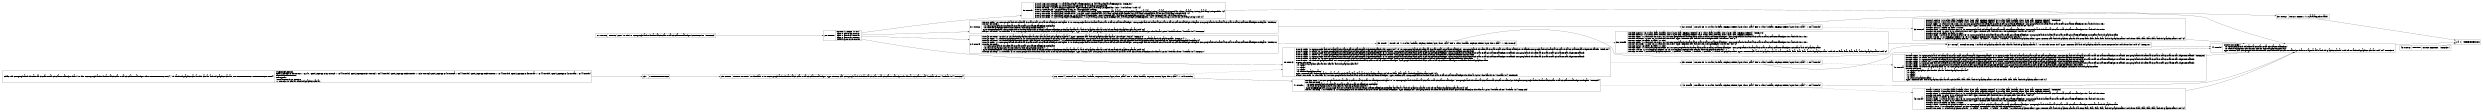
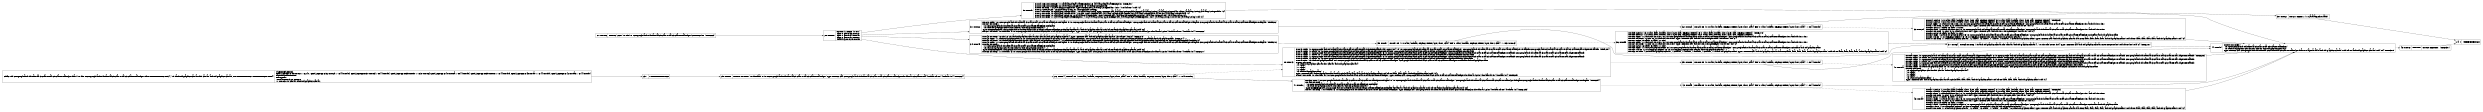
  digraph {
    rankdir=LR
    node [shape=record]
    n1 [label="{23\:\ ?|MTH_ENTER_BLOCK\l}"]
    n2 [label="{25\:\ 0x0000|0x0000: INVOKE  (r0 I:boolean) = (r8 I:com.google.android.material.circularreveal.CircularRevealHelper) type: DIRECT call: com.google.android.material.circularreveal.CircularRevealHelper.shouldDrawCircularReveal():boolean A[MD:():boolean (m)] (LINE:264)\l}"]
    n3 [label="{26\:\ 0x0004|0x0004: IF  (r0 I:??[int, boolean, OBJECT, ARRAY, byte, short, char]) == (0 ??[int, boolean, OBJECT, ARRAY, byte, short, char])  \-\> B:41:0x009c \l}"]
    n4 [label="{41\:\ 0x009c|0x009c: IGET  (r0 I:com.google.android.material.circularreveal.CircularRevealHelper$Delegate) = (r8 I:com.google.android.material.circularreveal.CircularRevealHelper) com.google.android.material.circularreveal.CircularRevealHelper.delegate com.google.android.material.circularreveal.CircularRevealHelper$Delegate  (LINE:294)\l0x049e: INVOKE  \l  (r0 I:com.google.android.material.circularreveal.CircularRevealHelper$Delegate)\l  (r9 I:android.graphics.Canvas A[D('canvas' android.graphics.Canvas)])\l type: INTERFACE call: com.google.android.material.circularreveal.CircularRevealHelper.Delegate.actualDraw(android.graphics.Canvas):void A[MD:(android.graphics.Canvas):void (m)]\l0x00a1: INVOKE  (r0 I:boolean) = (r8 I:com.google.android.material.circularreveal.CircularRevealHelper) type: DIRECT call: com.google.android.material.circularreveal.CircularRevealHelper.shouldDrawScrim():boolean A[MD:():boolean (m)] (LINE:295)\l}"]
    n5 [label="{38\:\ 0x0073|0x0073: IGET  (r0 I:com.google.android.material.circularreveal.CircularRevealWidget$RevealInfo A[D('count' int)]) = (r8 I:com.google.android.material.circularreveal.CircularRevealHelper) com.google.android.material.circularreveal.CircularRevealHelper.revealInfo com.google.android.material.circularreveal.CircularRevealWidget$RevealInfo  (LINE:284)\l0x0075: IGET  (r0 I:float) = (r0 I:com.google.android.material.circularreveal.CircularRevealWidget$RevealInfo) com.google.android.material.circularreveal.CircularRevealWidget.RevealInfo.centerX float \l0x0077: IGET  (r1 I:com.google.android.material.circularreveal.CircularRevealWidget$RevealInfo) = (r8 I:com.google.android.material.circularreveal.CircularRevealHelper) com.google.android.material.circularreveal.CircularRevealHelper.revealInfo com.google.android.material.circularreveal.CircularRevealWidget$RevealInfo \l0x0079: IGET  (r1 I:float) = (r1 I:com.google.android.material.circularreveal.CircularRevealWidget$RevealInfo) com.google.android.material.circularreveal.CircularRevealWidget.RevealInfo.centerY float \l0x007b: IGET  (r2 I:com.google.android.material.circularreveal.CircularRevealWidget$RevealInfo) = (r8 I:com.google.android.material.circularreveal.CircularRevealHelper) com.google.android.material.circularreveal.CircularRevealHelper.revealInfo com.google.android.material.circularreveal.CircularRevealWidget$RevealInfo \l0x007d: IGET  (r2 I:float) = (r2 I:com.google.android.material.circularreveal.CircularRevealWidget$RevealInfo) com.google.android.material.circularreveal.CircularRevealWidget.RevealInfo.radius float \l0x007f: IGET  (r3 I:android.graphics.Paint) = (r8 I:com.google.android.material.circularreveal.CircularRevealHelper) com.google.android.material.circularreveal.CircularRevealHelper.revealPaint android.graphics.Paint \l0x0081: INVOKE  \l  (r9 I:android.graphics.Canvas A[D('canvas' android.graphics.Canvas)])\l  (r0 I:float)\l  (r1 I:float)\l  (r2 I:float)\l  (r3 I:android.graphics.Paint)\l type: VIRTUAL call: android.graphics.Canvas.drawCircle(float, float, float, android.graphics.Paint):void A[MD:(float, float, float, android.graphics.Paint):void (c)]\l0x0084: INVOKE  (r0 I:boolean) = (r8 I:com.google.android.material.circularreveal.CircularRevealHelper) type: DIRECT call: com.google.android.material.circularreveal.CircularRevealHelper.shouldDrawScrim():boolean A[MD:():boolean (m)] (LINE:285)\l}"]
    n6 [label="{27\:\ 0x0006|0x0006: SGET  (r0 I:int) =  com.google.android.material.circularreveal.CircularRevealHelper.STRATEGY int  (LINE:265)\l}"]
    n7 [label="{28\:\ 0x0008|0x0008: SWITCH  (r0 I:??)\l case 0: goto B:38:0x0073\l case 1: goto B:34:0x0045\l case 2: goto B:31:0x0022\l default: goto B:29:0x000b \l}"]
    n8 [label="{42\:\ 0x00a5|0x00a5: IF  (r0 I:??[int, boolean, OBJECT, ARRAY, byte, short, char]) == (0 ??[int, boolean, OBJECT, ARRAY, byte, short, char])  \-\> B:44:0x00bd \l}"]
    n9 [label="{29\:\ 0x000b|0x000b: NEW_INSTANCE  (r1 I:java.lang.IllegalStateException) =  java.lang.IllegalStateException  (LINE:291)\l0x000d: NEW_INSTANCE  (r2 I:java.lang.StringBuilder) =  java.lang.StringBuilder \l0x000f: INVOKE  (r2 I:java.lang.StringBuilder) type: DIRECT call: java.lang.StringBuilder.\<init\>():void A[MD:():void (c)]\l0x0012: CONST_STR  (r3 I:java.lang.String) =  \"Unsupported strategy \" \l0x0014: INVOKE  (r2 I:java.lang.StringBuilder), (r3 I:java.lang.String) type: VIRTUAL call: java.lang.StringBuilder.append(java.lang.String):java.lang.StringBuilder A[MD:(java.lang.String):java.lang.StringBuilder (c)]\l0x0017: INVOKE  (r2 I:java.lang.StringBuilder), (r0 I:int) type: VIRTUAL call: java.lang.StringBuilder.append(int):java.lang.StringBuilder A[MD:(int):java.lang.StringBuilder (c)]\l0x001a: INVOKE  (r0 I:java.lang.String) = (r2 I:java.lang.StringBuilder) type: VIRTUAL call: java.lang.StringBuilder.toString():java.lang.String A[MD:():java.lang.String (c)]\l0x001e: INVOKE  (r1 I:java.lang.IllegalStateException), (r0 I:java.lang.String) type: DIRECT call: java.lang.IllegalStateException.\<init\>(java.lang.String):void A[MD:(java.lang.String):void (c)]\l}"]
    n10 [label="{31\:\ 0x0022|0x0022: IGET  (r0 I:com.google.android.material.circularreveal.CircularRevealHelper$Delegate) = (r8 I:com.google.android.material.circularreveal.CircularRevealHelper) com.google.android.material.circularreveal.CircularRevealHelper.delegate com.google.android.material.circularreveal.CircularRevealHelper$Delegate  (LINE:267)\l0x0064: INVOKE  \l  (r0 I:com.google.android.material.circularreveal.CircularRevealHelper$Delegate)\l  (r9 I:android.graphics.Canvas A[D('canvas' android.graphics.Canvas)])\l type: INTERFACE call: com.google.android.material.circularreveal.CircularRevealHelper.Delegate.actualDraw(android.graphics.Canvas):void A[MD:(android.graphics.Canvas):void (m)]\l0x0027: INVOKE  (r0 I:boolean) = (r8 I:com.google.android.material.circularreveal.CircularRevealHelper) type: DIRECT call: com.google.android.material.circularreveal.CircularRevealHelper.shouldDrawScrim():boolean A[MD:():boolean (m)] (LINE:268)\l}"]
    n11 [label="{34\:\ 0x0045|0x0045: INVOKE  (r0 I:int) = (r9 I:android.graphics.Canvas A[D('canvas' android.graphics.Canvas)]) type: VIRTUAL call: android.graphics.Canvas.save():int A[MD:():int (c)] (LINE:273)\l0x0049: IGET  (r1 I:android.graphics.Path) = (r8 I:com.google.android.material.circularreveal.CircularRevealHelper) com.google.android.material.circularreveal.CircularRevealHelper.revealPath android.graphics.Path  (LINE:274)\l0x004b: INVOKE  (r9 I:android.graphics.Canvas A[D('canvas' android.graphics.Canvas)]), (r1 I:android.graphics.Path) type: VIRTUAL call: android.graphics.Canvas.clipPath(android.graphics.Path):boolean A[MD:(android.graphics.Path):boolean (c)]\l0x004e: IGET  (r1 I:com.google.android.material.circularreveal.CircularRevealHelper$Delegate) = (r8 I:com.google.android.material.circularreveal.CircularRevealHelper) com.google.android.material.circularreveal.CircularRevealHelper.delegate com.google.android.material.circularreveal.CircularRevealHelper$Delegate  (LINE:276)\l0x0050: INVOKE  \l  (r1 I:com.google.android.material.circularreveal.CircularRevealHelper$Delegate)\l  (r9 I:android.graphics.Canvas A[D('canvas' android.graphics.Canvas)])\l type: INTERFACE call: com.google.android.material.circularreveal.CircularRevealHelper.Delegate.actualDraw(android.graphics.Canvas):void A[MD:(android.graphics.Canvas):void (m)]\l0x0053: INVOKE  (r1 I:boolean) = (r8 I:com.google.android.material.circularreveal.CircularRevealHelper) type: DIRECT call: com.google.android.material.circularreveal.CircularRevealHelper.shouldDrawScrim():boolean A[MD:():boolean (m)] (LINE:277)\l}"]
    n12 [label="{30\:\ 0x0021|0x0021: THROW  (r1 I:java.lang.Throwable) \l}"]
    n13 [label="{32\:\ 0x002b|0x002b: IF  (r0 I:??[int, boolean, OBJECT, ARRAY, byte, short, char]) == (0 ??[int, boolean, OBJECT, ARRAY, byte, short, char])  \-\> B:44:0x00bd \l}"]
    n14 [label="{35\:\ 0x0057|0x0057: IF  (r1 I:??[int, boolean, OBJECT, ARRAY, byte, short, char]) == (0 ??[int, boolean, OBJECT, ARRAY, byte, short, char])  \-\> B:37:0x006f \l}"]
    n15 [label="{39\:\ 0x0088|0x0088: IF  (r0 I:??[int, boolean, OBJECT, ARRAY, byte, short, char]) == (0 ??[int, boolean, OBJECT, ARRAY, byte, short, char])  \-\> B:44:0x00bd \l}"]
    n16 [label="{24\:\ ?|MTH_EXIT_BLOCK\l}"]
    n17 [label="{33\:\ 0x002d|0x002d: CONST  (r2 I:??[int, float, boolean, short, byte, char, OBJECT, ARRAY]) = (0 ??[int, float, boolean, short, byte, char, OBJECT, ARRAY])  (LINE:269)\l0x002e: CONST  (r3 I:??[int, float, boolean, short, byte, char, OBJECT, ARRAY]) = (0 ??[int, float, boolean, short, byte, char, OBJECT, ARRAY]) \l0x002f: IGET  (r0 I:android.view.View) = (r8 I:com.google.android.material.circularreveal.CircularRevealHelper) com.google.android.material.circularreveal.CircularRevealHelper.view android.view.View \l0x0031: INVOKE  (r0 I:int) = (r0 I:android.view.View) type: VIRTUAL call: android.view.View.getWidth():int A[MD:():int (c)]\l0x0035: CAST (r4 I:float) = (float) (r0 I:int) \l0x0036: IGET  (r0 I:android.view.View) = (r8 I:com.google.android.material.circularreveal.CircularRevealHelper) com.google.android.material.circularreveal.CircularRevealHelper.view android.view.View \l0x0038: INVOKE  (r0 I:int) = (r0 I:android.view.View) type: VIRTUAL call: android.view.View.getHeight():int A[MD:():int (c)]\l0x003c: CAST (r5 I:float) = (float) (r0 I:int) \l0x003d: IGET  (r6 I:android.graphics.Paint) = (r8 I:com.google.android.material.circularreveal.CircularRevealHelper) com.google.android.material.circularreveal.CircularRevealHelper.scrimPaint android.graphics.Paint \l0x003f: MOVE  (r1 I:??[OBJECT, ARRAY]) = (r9 I:??[OBJECT, ARRAY] A[D('canvas' android.graphics.Canvas)]) \l0x0040: INVOKE  (r1 I:android.graphics.Canvas), (r2 I:float), (r3 I:float), (r4 I:float), (r5 I:float), (r6 I:android.graphics.Paint) type: VIRTUAL call: android.graphics.Canvas.drawRect(float, float, float, float, android.graphics.Paint):void A[MD:(float, float, float, float, android.graphics.Paint):void (c)]\l}"]
    n18 [label="{44\:\ 0x00bd|0x00bd: INVOKE  \l  (r8 I:com.google.android.material.circularreveal.CircularRevealHelper)\l  (r9 I:android.graphics.Canvas A[D('canvas' android.graphics.Canvas)])\l type: DIRECT call: com.google.android.material.circularreveal.CircularRevealHelper.drawOverlayDrawable(android.graphics.Canvas):void A[MD:(android.graphics.Canvas):void (m)] (LINE:300)\l}"]
    n19 [label="{45\:\ 0x00c0|RETURN\l|0x00c0: RETURN    (LINE:301)\l}"]
    n20 [label="{36\:\ 0x0059|0x0059: CONST  (r3 I:??[int, float, boolean, short, byte, char, OBJECT, ARRAY]) = (0 ??[int, float, boolean, short, byte, char, OBJECT, ARRAY])  (LINE:278)\l0x005a: CONST  (r4 I:??[int, float, boolean, short, byte, char, OBJECT, ARRAY]) = (0 ??[int, float, boolean, short, byte, char, OBJECT, ARRAY]) \l0x005b: IGET  (r1 I:android.view.View) = (r8 I:com.google.android.material.circularreveal.CircularRevealHelper) com.google.android.material.circularreveal.CircularRevealHelper.view android.view.View \l0x005d: INVOKE  (r1 I:int) = (r1 I:android.view.View) type: VIRTUAL call: android.view.View.getWidth():int A[MD:():int (c)]\l0x0061: CAST (r5 I:float) = (float) (r1 I:int) \l0x0062: IGET  (r1 I:android.view.View) = (r8 I:com.google.android.material.circularreveal.CircularRevealHelper) com.google.android.material.circularreveal.CircularRevealHelper.view android.view.View \l0x0064: INVOKE  (r1 I:int) = (r1 I:android.view.View) type: VIRTUAL call: android.view.View.getHeight():int A[MD:():int (c)]\l0x0068: CAST (r6 I:float) = (float) (r1 I:int) \l0x0069: IGET  (r7 I:android.graphics.Paint) = (r8 I:com.google.android.material.circularreveal.CircularRevealHelper) com.google.android.material.circularreveal.CircularRevealHelper.scrimPaint android.graphics.Paint \l0x006b: MOVE  (r2 I:??[OBJECT, ARRAY]) = (r9 I:??[OBJECT, ARRAY] A[D('canvas' android.graphics.Canvas)]) \l0x006c: INVOKE  (r2 I:android.graphics.Canvas), (r3 I:float), (r4 I:float), (r5 I:float), (r6 I:float), (r7 I:android.graphics.Paint) type: VIRTUAL call: android.graphics.Canvas.drawRect(float, float, float, float, android.graphics.Paint):void A[MD:(float, float, float, float, android.graphics.Paint):void (c)]\l}"]
    n21 [label="{37\:\ 0x006f|0x006f: INVOKE  (r9 I:android.graphics.Canvas A[D('canvas' android.graphics.Canvas)]), (r0 I:int A[D('count' int)]) type: VIRTUAL call: android.graphics.Canvas.restoreToCount(int):void A[MD:(int):void (c)] (LINE:281)\l}"]
    n22 [label="{40\:\ 0x008a|0x008a: IGET  (r0 I:com.google.android.material.circularreveal.CircularRevealWidget$RevealInfo) = (r8 I:com.google.android.material.circularreveal.CircularRevealHelper) com.google.android.material.circularreveal.CircularRevealHelper.revealInfo com.google.android.material.circularreveal.CircularRevealWidget$RevealInfo  (LINE:286)\l0x008c: IGET  (r0 I:float) = (r0 I:com.google.android.material.circularreveal.CircularRevealWidget$RevealInfo) com.google.android.material.circularreveal.CircularRevealWidget.RevealInfo.centerX float \l0x008e: IGET  (r1 I:com.google.android.material.circularreveal.CircularRevealWidget$RevealInfo) = (r8 I:com.google.android.material.circularreveal.CircularRevealHelper) com.google.android.material.circularreveal.CircularRevealHelper.revealInfo com.google.android.material.circularreveal.CircularRevealWidget$RevealInfo \l0x0090: IGET  (r1 I:float) = (r1 I:com.google.android.material.circularreveal.CircularRevealWidget$RevealInfo) com.google.android.material.circularreveal.CircularRevealWidget.RevealInfo.centerY float \l0x0092: IGET  (r2 I:com.google.android.material.circularreveal.CircularRevealWidget$RevealInfo) = (r8 I:com.google.android.material.circularreveal.CircularRevealHelper) com.google.android.material.circularreveal.CircularRevealHelper.revealInfo com.google.android.material.circularreveal.CircularRevealWidget$RevealInfo \l0x0094: IGET  (r2 I:float) = (r2 I:com.google.android.material.circularreveal.CircularRevealWidget$RevealInfo) com.google.android.material.circularreveal.CircularRevealWidget.RevealInfo.radius float \l0x0096: IGET  (r3 I:android.graphics.Paint) = (r8 I:com.google.android.material.circularreveal.CircularRevealHelper) com.google.android.material.circularreveal.CircularRevealHelper.scrimPaint android.graphics.Paint \l0x0098: INVOKE  \l  (r9 I:android.graphics.Canvas A[D('canvas' android.graphics.Canvas)])\l  (r0 I:float)\l  (r1 I:float)\l  (r2 I:float)\l  (r3 I:android.graphics.Paint)\l type: VIRTUAL call: android.graphics.Canvas.drawCircle(float, float, float, android.graphics.Paint):void A[MD:(float, float, float, android.graphics.Paint):void (c)]\l}"]
    n23 [label="{43\:\ 0x00a7|0x00a7: CONST  (r2 I:??[int, float, boolean, short, byte, char, OBJECT, ARRAY]) = (0 ??[int, float, boolean, short, byte, char, OBJECT, ARRAY])  (LINE:296)\l0x00a8: CONST  (r3 I:??[int, float, boolean, short, byte, char, OBJECT, ARRAY]) = (0 ??[int, float, boolean, short, byte, char, OBJECT, ARRAY]) \l0x00a9: IGET  (r0 I:android.view.View) = (r8 I:com.google.android.material.circularreveal.CircularRevealHelper) com.google.android.material.circularreveal.CircularRevealHelper.view android.view.View \l0x00ab: INVOKE  (r0 I:int) = (r0 I:android.view.View) type: VIRTUAL call: android.view.View.getWidth():int A[MD:():int (c)]\l0x00af: CAST (r4 I:float) = (float) (r0 I:int) \l0x00b0: IGET  (r0 I:android.view.View) = (r8 I:com.google.android.material.circularreveal.CircularRevealHelper) com.google.android.material.circularreveal.CircularRevealHelper.view android.view.View \l0x00b2: INVOKE  (r0 I:int) = (r0 I:android.view.View) type: VIRTUAL call: android.view.View.getHeight():int A[MD:():int (c)]\l0x00b6: CAST (r5 I:float) = (float) (r0 I:int) \l0x00b7: IGET  (r6 I:android.graphics.Paint) = (r8 I:com.google.android.material.circularreveal.CircularRevealHelper) com.google.android.material.circularreveal.CircularRevealHelper.scrimPaint android.graphics.Paint \l0x00b9: MOVE  (r1 I:??[OBJECT, ARRAY]) = (r9 I:??[OBJECT, ARRAY] A[D('canvas' android.graphics.Canvas)]) \l0x00ba: INVOKE  (r1 I:android.graphics.Canvas), (r2 I:float), (r3 I:float), (r4 I:float), (r5 I:float), (r6 I:android.graphics.Paint) type: VIRTUAL call: android.graphics.Canvas.drawRect(float, float, float, float, android.graphics.Paint):void A[MD:(float, float, float, float, android.graphics.Paint):void (c)]\l}"]
    n24 [label="{public void com.google.android.material.circularreveal.CircularRevealHelper.draw((r8 'this' I:com.google.android.material.circularreveal.CircularRevealHelper A[IMMUTABLE_TYPE, THIS]), (r9 I:android.graphics.Canvas A[D('canvas' android.graphics.Canvas), IMMUTABLE_TYPE, METHOD_ARGUMENT]))  | USE_LINES_HINTS\lCROSS_EDGE: B:45:0x00c0 \-\> B:24:?, CROSS_EDGE: B:32:0x002b \-\> B:44:0x00bd, CROSS_EDGE: B:37:0x006f \-\> B:44:0x00bd, CROSS_EDGE: B:35:0x0057 \-\> B:37:0x006f, CROSS_EDGE: B:40:0x008a \-\> B:44:0x00bd, CROSS_EDGE: B:39:0x0088 \-\> B:44:0x00bd, CROSS_EDGE: B:43:0x00a7 \-\> B:44:0x00bd, CROSS_EDGE: B:42:0x00a5 \-\> B:44:0x00bd\lINLINE_NOT_NEEDED\lDebug Info:\l  0x0049\-0x0073: r0 'count' I\l  \-1 \-0x00cb: r9 'canvas' Landroid\/graphics\/Canvas;\l}"]
    n1 -> n2
    n2 -> n3
    n3 -> n4
    n3 -> n5 [style=dashed]
    n4 -> n8
    n5 -> n15
    n6 -> n7
    n7 -> n5
    n7 -> n9
    n7 -> n10
    n7 -> n11
    n8 -> n18
    n8 -> n23 [style=dashed]
    n9 -> n12
    n10 -> n13
    n11 -> n14
    n12 -> n16
    n13 -> n17 [style=dashed]
    n13 -> n18
    n14 -> n20 [style=dashed]
    n14 -> n21
    n15 -> n18
    n15 -> n22 [style=dashed]
    n17 -> n18
-   n18 -> n16
+   n18 -> n19
    n19 -> n16
    n20 -> n21
    n21 -> n18
    n22 -> n18
    n23 -> n18
    n24 -> n1
  }
